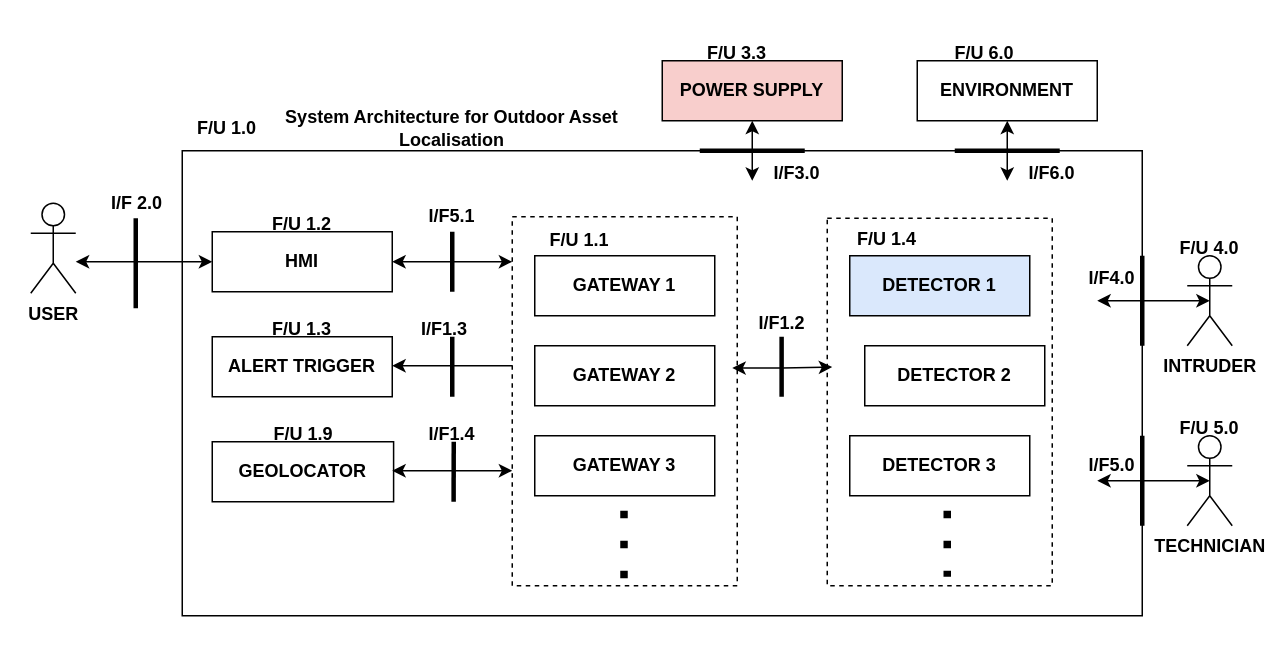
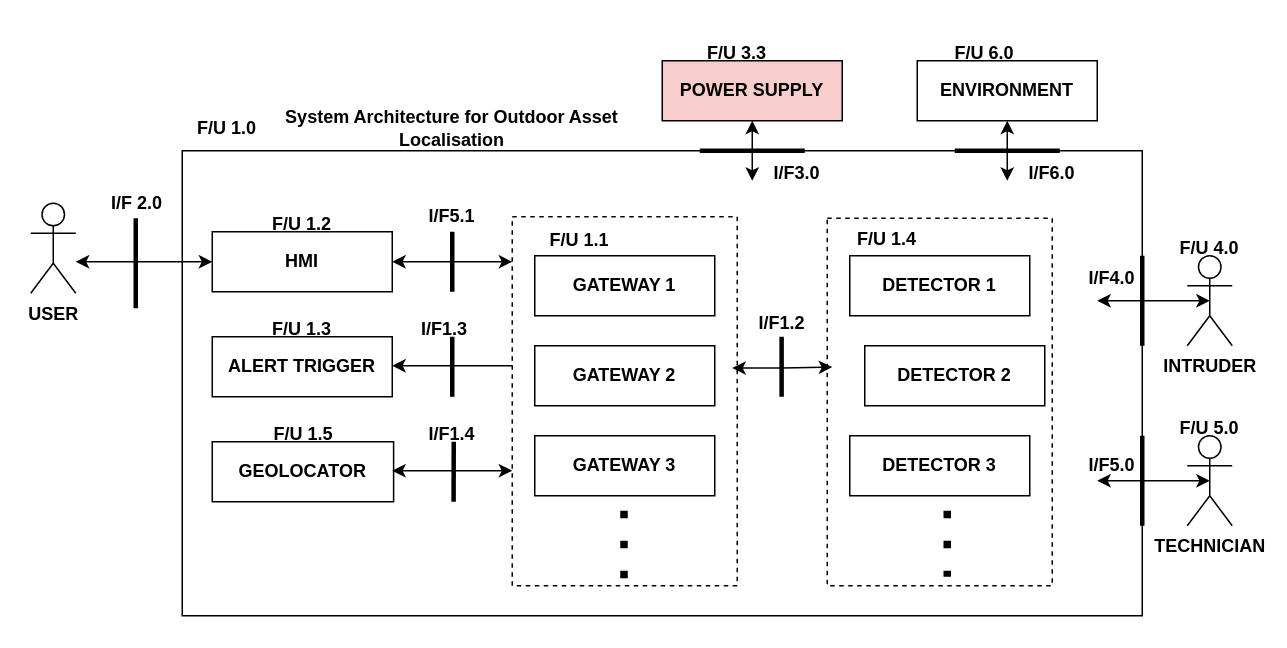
  <mxCell id="0" />
  <mxCell id="1" parent="0" />
  <mxCell id="2" value="" style="rounded=0;whiteSpace=wrap;html=1;movable=1;resizable=1;rotatable=1;deletable=1;editable=1;locked=0;connectable=1;fillColor=none;" vertex="1" parent="1"><mxGeometry x="121" y="100" width="640" height="310" as="geometry" /></mxCell>
  <mxCell id="3" style="edgeStyle=orthogonalEdgeStyle;rounded=0;orthogonalLoop=1;jettySize=auto;html=1;exitX=0.5;exitY=1;exitDx=0;exitDy=0;startArrow=classic;startFill=1;movable=1;resizable=1;rotatable=1;deletable=1;editable=1;locked=0;connectable=1;" edge="1" parent="1" source="4"><mxGeometry relative="1" as="geometry"><mxPoint x="501" y="120" as="targetPoint" /></mxGeometry></mxCell>
  <mxCell id="4" value="&lt;b&gt;POWER SUPPLY&lt;/b&gt;" style="rounded=0;whiteSpace=wrap;html=1;movable=1;resizable=1;rotatable=1;deletable=1;editable=1;locked=0;connectable=1;fillColor=#f8cecc;" vertex="1" parent="1"><mxGeometry x="441" y="40" width="120" height="40" as="geometry" /></mxCell>
  <mxCell id="5" style="edgeStyle=orthogonalEdgeStyle;rounded=0;orthogonalLoop=1;jettySize=auto;html=1;exitX=0.5;exitY=0.5;exitDx=0;exitDy=0;exitPerimeter=0;startArrow=classic;startFill=1;movable=1;resizable=1;rotatable=1;deletable=1;editable=1;locked=0;connectable=1;" edge="1" parent="1" source="6"><mxGeometry relative="1" as="geometry"><mxPoint x="731" y="200" as="targetPoint" /></mxGeometry></mxCell>
  <mxCell id="6" value="&lt;b&gt;INTRUDER&lt;/b&gt;" style="shape=umlActor;verticalLabelPosition=bottom;verticalAlign=top;html=1;outlineConnect=0;movable=1;resizable=1;rotatable=1;deletable=1;editable=1;locked=0;connectable=1;" vertex="1" parent="1"><mxGeometry x="791" y="170" width="30" height="60" as="geometry" /></mxCell>
  <mxCell id="7" style="edgeStyle=orthogonalEdgeStyle;rounded=0;orthogonalLoop=1;jettySize=auto;html=1;exitX=0.5;exitY=0.5;exitDx=0;exitDy=0;exitPerimeter=0;startArrow=classic;startFill=1;movable=1;resizable=1;rotatable=1;deletable=1;editable=1;locked=0;connectable=1;" edge="1" parent="1" source="8"><mxGeometry relative="1" as="geometry"><mxPoint x="731" y="320" as="targetPoint" /></mxGeometry></mxCell>
  <mxCell id="8" value="&lt;b&gt;TECHNICIAN&lt;/b&gt;" style="shape=umlActor;verticalLabelPosition=bottom;verticalAlign=top;html=1;outlineConnect=0;noLabel=0;overflow=visible;movable=1;resizable=1;rotatable=1;deletable=1;editable=1;locked=0;connectable=1;" vertex="1" parent="1"><mxGeometry x="791" y="290" width="30" height="60" as="geometry" /></mxCell>
  <mxCell id="9" value="" style="endArrow=none;html=1;rounded=0;strokeWidth=3;movable=1;resizable=1;rotatable=1;deletable=1;editable=1;locked=0;connectable=1;" edge="1" parent="1"><mxGeometry width="50" height="50" relative="1" as="geometry"><mxPoint x="761" y="350" as="sourcePoint" /><mxPoint x="761" y="290" as="targetPoint" /></mxGeometry></mxCell>
  <mxCell id="10" value="" style="endArrow=none;html=1;rounded=0;strokeWidth=3;movable=1;resizable=1;rotatable=1;deletable=1;editable=1;locked=0;connectable=1;" edge="1" parent="1"><mxGeometry width="50" height="50" relative="1" as="geometry"><mxPoint x="761" y="230" as="sourcePoint" /><mxPoint x="761" y="170" as="targetPoint" /></mxGeometry></mxCell>
  <mxCell id="11" value="" style="endArrow=none;html=1;rounded=0;strokeWidth=3;movable=1;resizable=1;rotatable=1;deletable=1;editable=1;locked=0;connectable=1;" edge="1" parent="1"><mxGeometry width="50" height="50" relative="1" as="geometry"><mxPoint x="466" y="100" as="sourcePoint" /><mxPoint x="536" y="100" as="targetPoint" /></mxGeometry></mxCell>
  <mxCell id="12" style="edgeStyle=orthogonalEdgeStyle;rounded=0;orthogonalLoop=1;jettySize=auto;html=1;startArrow=classic;startFill=1;movable=1;resizable=1;rotatable=1;deletable=1;editable=1;locked=0;connectable=1;" edge="1" parent="1" source="13"><mxGeometry relative="1" as="geometry"><mxPoint x="341" y="174" as="targetPoint" /></mxGeometry></mxCell>
  <mxCell id="13" value="&lt;b&gt;&lt;font&gt;HMI&lt;/font&gt;&lt;/b&gt;" style="rounded=0;whiteSpace=wrap;html=1;movable=1;resizable=1;rotatable=1;deletable=1;editable=1;locked=0;connectable=1;" vertex="1" parent="1"><mxGeometry x="141" y="154" width="120" height="40" as="geometry" /></mxCell>
  <mxCell id="14" value="&lt;b&gt;&lt;font&gt;ALERT TRIGGER&lt;/font&gt;&lt;/b&gt;" style="rounded=0;whiteSpace=wrap;html=1;movable=1;resizable=1;rotatable=1;deletable=1;editable=1;locked=0;connectable=1;" vertex="1" parent="1"><mxGeometry x="141" y="224" width="120" height="40" as="geometry" /></mxCell>
  <mxCell id="15" value="" style="rounded=0;whiteSpace=wrap;html=1;align=center;movable=1;resizable=1;rotatable=1;deletable=1;editable=1;locked=0;connectable=1;fillColor=none;dashed=1;" vertex="1" parent="1"><mxGeometry x="341" y="144" width="150" height="246" as="geometry" /></mxCell>
  <mxCell id="16" value="" style="edgeStyle=orthogonalEdgeStyle;rounded=0;orthogonalLoop=1;jettySize=auto;html=1;startArrow=classic;startFill=1;movable=1;resizable=1;rotatable=1;deletable=1;editable=1;locked=0;connectable=1;entryX=0;entryY=0.5;entryDx=0;entryDy=0;" edge="1" parent="1" source="17" target="13"><mxGeometry relative="1" as="geometry"><mxPoint x="231" y="180" as="targetPoint" /><Array as="points"><mxPoint x="71" y="174" /><mxPoint x="71" y="174" /></Array></mxGeometry></mxCell>
  <mxCell id="17" value="&lt;b&gt;USER&lt;/b&gt;" style="shape=umlActor;verticalLabelPosition=bottom;verticalAlign=top;html=1;outlineConnect=0;movable=1;resizable=1;rotatable=1;deletable=1;editable=1;locked=0;connectable=1;" vertex="1" parent="1"><mxGeometry x="20" y="135" width="30" height="60" as="geometry" /></mxCell>
  <mxCell id="18" value="" style="endArrow=none;html=1;rounded=0;strokeWidth=3;movable=1;resizable=1;rotatable=1;deletable=1;editable=1;locked=0;connectable=1;" edge="1" parent="1"><mxGeometry width="50" height="50" relative="1" as="geometry"><mxPoint x="90" y="205" as="sourcePoint" /><mxPoint x="90" y="145" as="targetPoint" /></mxGeometry></mxCell>
  <mxCell id="19" value="" style="endArrow=none;html=1;rounded=0;strokeWidth=3;movable=1;resizable=1;rotatable=1;deletable=1;editable=1;locked=0;connectable=1;entryX=0.5;entryY=1;entryDx=0;entryDy=0;" edge="1" parent="1" target="27"><mxGeometry width="50" height="50" relative="1" as="geometry"><mxPoint x="301" y="194" as="sourcePoint" /><mxPoint x="301" y="144" as="targetPoint" /></mxGeometry></mxCell>
  <mxCell id="20" value="" style="endArrow=none;html=1;rounded=0;strokeWidth=3;movable=1;resizable=1;rotatable=1;deletable=1;editable=1;locked=0;connectable=1;" edge="1" parent="1"><mxGeometry width="50" height="50" relative="1" as="geometry"><mxPoint x="301" y="264" as="sourcePoint" /><mxPoint x="301" y="224" as="targetPoint" /></mxGeometry></mxCell>
  <mxCell id="21" value="&lt;b&gt;F/U 1.1&lt;/b&gt;" style="text;html=1;align=center;verticalAlign=middle;whiteSpace=wrap;rounded=0;movable=1;resizable=1;rotatable=1;deletable=1;editable=1;locked=0;connectable=1;" vertex="1" parent="1"><mxGeometry x="356" y="150" width="60" height="20" as="geometry" /></mxCell>
  <mxCell id="22" value="&lt;b&gt;F/U 1.2&lt;/b&gt;" style="text;html=1;align=center;verticalAlign=middle;whiteSpace=wrap;rounded=0;movable=1;resizable=1;rotatable=1;deletable=1;editable=1;locked=0;connectable=1;" vertex="1" parent="1"><mxGeometry x="171" y="134" width="60" height="30" as="geometry" /></mxCell>
  <mxCell id="23" value="&lt;b&gt;F/U 5.0&lt;/b&gt;" style="text;html=1;align=center;verticalAlign=middle;whiteSpace=wrap;rounded=0;movable=1;resizable=1;rotatable=1;deletable=1;editable=1;locked=0;connectable=1;" vertex="1" parent="1"><mxGeometry x="776" y="270" width="60" height="30" as="geometry" /></mxCell>
  <mxCell id="24" value="&lt;b&gt;F/U 4.0&lt;/b&gt;" style="text;html=1;align=center;verticalAlign=middle;whiteSpace=wrap;rounded=0;movable=1;resizable=1;rotatable=1;deletable=1;editable=1;locked=0;connectable=1;" vertex="1" parent="1"><mxGeometry x="776" y="150" width="60" height="30" as="geometry" /></mxCell>
  <mxCell id="25" value="&lt;b&gt;F/U 3.3&lt;/b&gt;" style="text;html=1;align=center;verticalAlign=middle;whiteSpace=wrap;rounded=0;movable=1;resizable=1;rotatable=1;deletable=1;editable=1;locked=0;connectable=1;" vertex="1" parent="1"><mxGeometry x="461" y="20" width="60" height="30" as="geometry" /></mxCell>
  <mxCell id="26" value="&lt;b&gt;F/U 1.3&lt;/b&gt;" style="text;html=1;align=center;verticalAlign=middle;whiteSpace=wrap;rounded=0;movable=1;resizable=1;rotatable=1;deletable=1;editable=1;locked=0;connectable=1;" vertex="1" parent="1"><mxGeometry x="171" y="204" width="60" height="30" as="geometry" /></mxCell>
  <mxCell id="27" value="&lt;b&gt;I/F5.1&lt;/b&gt;" style="text;html=1;align=center;verticalAlign=middle;whiteSpace=wrap;rounded=0;movable=1;resizable=1;rotatable=1;deletable=1;editable=1;locked=0;connectable=1;" vertex="1" parent="1"><mxGeometry x="271" y="134" width="60" height="20" as="geometry" /></mxCell>
  <mxCell id="28" value="&lt;b&gt;I/F 2.0&lt;/b&gt;" style="text;html=1;align=center;verticalAlign=middle;whiteSpace=wrap;rounded=0;movable=1;resizable=1;rotatable=1;deletable=1;editable=1;locked=0;connectable=1;" vertex="1" parent="1"><mxGeometry x="61" y="120" width="60" height="30" as="geometry" /></mxCell>
  <mxCell id="29" value="&lt;b&gt;I/F1.3&lt;/b&gt;" style="text;html=1;align=center;verticalAlign=middle;whiteSpace=wrap;rounded=0;movable=1;resizable=1;rotatable=1;deletable=1;editable=1;locked=0;connectable=1;" vertex="1" parent="1"><mxGeometry x="266" y="204" width="60" height="30" as="geometry" /></mxCell>
  <mxCell id="30" value="&lt;b&gt;I/F1.2&lt;/b&gt;" style="text;html=1;align=center;verticalAlign=middle;whiteSpace=wrap;rounded=0;movable=1;resizable=1;rotatable=1;deletable=1;editable=1;locked=0;connectable=1;" vertex="1" parent="1"><mxGeometry x="491" y="200" width="60" height="30" as="geometry" /></mxCell>
  <mxCell id="31" value="&lt;b&gt;I/F5.0&lt;/b&gt;" style="text;html=1;align=center;verticalAlign=middle;whiteSpace=wrap;rounded=0;movable=1;resizable=1;rotatable=1;deletable=1;editable=1;locked=0;connectable=1;" vertex="1" parent="1"><mxGeometry x="711" y="295" width="60" height="30" as="geometry" /></mxCell>
  <mxCell id="32" value="&lt;b&gt;I/F4.0&lt;/b&gt;" style="text;html=1;align=center;verticalAlign=middle;whiteSpace=wrap;rounded=0;movable=1;resizable=1;rotatable=1;deletable=1;editable=1;locked=0;connectable=1;" vertex="1" parent="1"><mxGeometry x="711" y="170" width="60" height="30" as="geometry" /></mxCell>
  <mxCell id="33" value="&lt;b&gt;I/F3.0&lt;/b&gt;" style="text;html=1;align=center;verticalAlign=middle;whiteSpace=wrap;rounded=0;movable=1;resizable=1;rotatable=1;deletable=1;editable=1;locked=0;connectable=1;" vertex="1" parent="1"><mxGeometry x="501" y="100" width="60" height="30" as="geometry" /></mxCell>
  <mxCell id="34" value="&lt;b&gt;F/U 1.0&lt;/b&gt;" style="text;html=1;align=center;verticalAlign=middle;whiteSpace=wrap;rounded=0;movable=1;resizable=1;rotatable=1;deletable=1;editable=1;locked=0;connectable=1;" vertex="1" parent="1"><mxGeometry x="121" y="70" width="60" height="30" as="geometry" /></mxCell>
  <mxCell id="35" value="&lt;b&gt;System Architecture for&amp;nbsp;Outdoor Asset Localisation&lt;/b&gt;" style="text;html=1;align=center;verticalAlign=middle;whiteSpace=wrap;rounded=0;movable=1;resizable=1;rotatable=1;deletable=1;editable=1;locked=0;connectable=1;" vertex="1" parent="1"><mxGeometry x="171" y="70" width="260" height="30" as="geometry" /></mxCell>
  <mxCell id="36" value="&lt;b&gt;F/U 6.0&lt;/b&gt;" style="text;html=1;align=center;verticalAlign=middle;whiteSpace=wrap;rounded=0;movable=1;resizable=1;rotatable=1;deletable=1;editable=1;locked=0;connectable=1;" vertex="1" parent="1"><mxGeometry x="626" y="20" width="60" height="30" as="geometry" /></mxCell>
  <mxCell id="37" value="&lt;b&gt;ENVIRONMENT&lt;/b&gt;" style="rounded=0;whiteSpace=wrap;html=1;movable=1;resizable=1;rotatable=1;deletable=1;editable=1;locked=0;connectable=1;" vertex="1" parent="1"><mxGeometry x="611" y="40" width="120" height="40" as="geometry" /></mxCell>
  <mxCell id="38" style="edgeStyle=orthogonalEdgeStyle;rounded=0;orthogonalLoop=1;jettySize=auto;html=1;exitX=0.5;exitY=1;exitDx=0;exitDy=0;startArrow=classic;startFill=1;movable=1;resizable=1;rotatable=1;deletable=1;editable=1;locked=0;connectable=1;" edge="1" parent="1" source="37"><mxGeometry relative="1" as="geometry"><mxPoint x="671" y="120" as="targetPoint" /></mxGeometry></mxCell>
  <mxCell id="39" value="" style="endArrow=none;html=1;rounded=0;strokeWidth=3;movable=1;resizable=1;rotatable=1;deletable=1;editable=1;locked=0;connectable=1;" edge="1" parent="1"><mxGeometry width="50" height="50" relative="1" as="geometry"><mxPoint x="636" y="100" as="sourcePoint" /><mxPoint x="706" y="100" as="targetPoint" /></mxGeometry></mxCell>
  <mxCell id="40" value="&lt;b&gt;I/F6.0&lt;/b&gt;" style="text;html=1;align=center;verticalAlign=middle;whiteSpace=wrap;rounded=0;movable=1;resizable=1;rotatable=1;deletable=1;editable=1;locked=0;connectable=1;" vertex="1" parent="1"><mxGeometry x="671" y="100" width="60" height="30" as="geometry" /></mxCell>
  <mxCell id="41" value="" style="endArrow=none;html=1;rounded=0;strokeWidth=3;movable=1;resizable=1;rotatable=1;deletable=1;editable=1;locked=0;connectable=1;" edge="1" parent="1"><mxGeometry width="50" height="50" relative="1" as="geometry"><mxPoint x="301.9" y="334" as="sourcePoint" /><mxPoint x="302" y="294" as="targetPoint" /></mxGeometry></mxCell>
  <mxCell id="42" value="&lt;b&gt;I/F1.4&lt;/b&gt;" style="text;html=1;align=center;verticalAlign=middle;whiteSpace=wrap;rounded=0;movable=1;resizable=1;rotatable=1;deletable=1;editable=1;locked=0;connectable=1;" vertex="1" parent="1"><mxGeometry x="271" y="274" width="60" height="30" as="geometry" /></mxCell>
  <mxCell id="43" value="&lt;b&gt;&lt;font&gt;GEOLOCATOR&lt;/font&gt;&lt;/b&gt;" style="rounded=0;whiteSpace=wrap;html=1;movable=1;resizable=1;rotatable=1;deletable=1;editable=1;locked=0;connectable=1;" vertex="1" parent="1"><mxGeometry x="141" y="294" width="120.9" height="40" as="geometry" /></mxCell>
- <mxCell id="44" value="&lt;b&gt;F/U 1.9&lt;/b&gt;" style="text;html=1;align=center;verticalAlign=middle;whiteSpace=wrap;rounded=0;movable=1;resizable=1;rotatable=1;deletable=1;editable=1;locked=0;connectable=1;" vertex="1" parent="1"><mxGeometry x="171.9" y="274" width="60" height="30" as="geometry" /></mxCell>
+ <mxCell id="44" value="&lt;b&gt;F/U 1.5&lt;/b&gt;" style="text;html=1;align=center;verticalAlign=middle;whiteSpace=wrap;rounded=0;movable=1;resizable=1;rotatable=1;deletable=1;editable=1;locked=0;connectable=1;" vertex="1" parent="1"><mxGeometry x="171.9" y="274" width="60" height="30" as="geometry" /></mxCell>
  <mxCell id="45" style="edgeStyle=orthogonalEdgeStyle;rounded=0;orthogonalLoop=1;jettySize=auto;html=1;startArrow=classic;startFill=1;endArrow=none;movable=1;resizable=1;rotatable=1;deletable=1;editable=1;locked=0;connectable=1;" edge="1" parent="1"><mxGeometry relative="1" as="geometry"><mxPoint x="341" y="243.31" as="targetPoint" /><mxPoint x="261" y="243.31" as="sourcePoint" /></mxGeometry></mxCell>
  <mxCell id="46" value="&lt;b&gt;&lt;font&gt;GATEWAY 1&lt;/font&gt;&lt;/b&gt;" style="rounded=0;whiteSpace=wrap;html=1;movable=1;resizable=1;rotatable=1;deletable=1;editable=1;locked=0;connectable=1;" vertex="1" parent="1"><mxGeometry x="356" y="170" width="120" height="40" as="geometry" /></mxCell>
  <mxCell id="47" value="&lt;b&gt;&lt;font&gt;GATEWAY 2&lt;/font&gt;&lt;/b&gt;" style="rounded=0;whiteSpace=wrap;html=1;movable=1;resizable=1;rotatable=1;deletable=1;editable=1;locked=0;connectable=1;" vertex="1" parent="1"><mxGeometry x="356" y="230" width="120" height="40" as="geometry" /></mxCell>
  <mxCell id="48" value="&lt;b&gt;&lt;font&gt;GATEWAY 3&lt;/font&gt;&lt;/b&gt;" style="rounded=0;whiteSpace=wrap;html=1;movable=1;resizable=1;rotatable=1;deletable=1;editable=1;locked=0;connectable=1;" vertex="1" parent="1"><mxGeometry x="356" y="290" width="120" height="40" as="geometry" /></mxCell>
  <mxCell id="49" style="edgeStyle=orthogonalEdgeStyle;rounded=0;orthogonalLoop=1;jettySize=auto;html=1;startArrow=classic;startFill=1;endArrow=classic;endFill=1;movable=1;resizable=1;rotatable=1;deletable=1;editable=1;locked=0;connectable=1;" edge="1" parent="1"><mxGeometry relative="1" as="geometry"><mxPoint x="341" y="313.31" as="targetPoint" /><mxPoint x="261" y="313.31" as="sourcePoint" /></mxGeometry></mxCell>
  <mxCell id="50" value="" style="rounded=0;whiteSpace=wrap;html=1;align=center;movable=1;resizable=1;rotatable=1;deletable=1;editable=1;locked=0;connectable=1;fillColor=none;dashed=1;" vertex="1" parent="1"><mxGeometry x="551" y="145" width="150" height="245" as="geometry" /></mxCell>
- <mxCell id="51" value="&lt;b&gt;&lt;font&gt;DETECTOR 1&lt;/font&gt;&lt;/b&gt;" style="rounded=0;whiteSpace=wrap;html=1;movable=1;resizable=1;rotatable=1;deletable=1;editable=1;locked=0;connectable=1;fillColor=#dae8fc;" vertex="1" parent="1"><mxGeometry x="566" y="170" width="120" height="40" as="geometry" /></mxCell>
+ <mxCell id="51" value="&lt;b&gt;&lt;font&gt;DETECTOR 1&lt;/font&gt;&lt;/b&gt;" style="rounded=0;whiteSpace=wrap;html=1;movable=1;resizable=1;rotatable=1;deletable=1;editable=1;locked=0;connectable=1;" vertex="1" parent="1"><mxGeometry x="566" y="170" width="120" height="40" as="geometry" /></mxCell>
  <mxCell id="52" value="&lt;b&gt;DETECTOR&lt;/b&gt;&lt;b&gt;&lt;font&gt;&amp;nbsp;2&lt;/font&gt;&lt;/b&gt;" style="rounded=0;whiteSpace=wrap;html=1;movable=1;resizable=1;rotatable=1;deletable=1;editable=1;locked=0;connectable=1;" vertex="1" parent="1"><mxGeometry x="576" y="230" width="120" height="40" as="geometry" /></mxCell>
  <mxCell id="53" value="&lt;b&gt;DETECTOR&lt;/b&gt;&lt;b&gt;&lt;font&gt;&amp;nbsp;3&lt;/font&gt;&lt;/b&gt;" style="rounded=0;whiteSpace=wrap;html=1;movable=1;resizable=1;rotatable=1;deletable=1;editable=1;locked=0;connectable=1;" vertex="1" parent="1"><mxGeometry x="566" y="290" width="120" height="40" as="geometry" /></mxCell>
  <mxCell id="54" value="&lt;b&gt;F/U 1.4&lt;/b&gt;" style="text;html=1;align=center;verticalAlign=middle;whiteSpace=wrap;rounded=0;movable=1;resizable=1;rotatable=1;deletable=1;editable=1;locked=0;connectable=1;" vertex="1" parent="1"><mxGeometry x="561" y="144" width="60" height="30" as="geometry" /></mxCell>
  <mxCell id="55" value="" style="endArrow=none;html=1;rounded=0;strokeWidth=3;movable=1;resizable=1;rotatable=1;deletable=1;editable=1;locked=0;connectable=1;entryX=0.5;entryY=1;entryDx=0;entryDy=0;" edge="1" parent="1"><mxGeometry width="50" height="50" relative="1" as="geometry"><mxPoint x="520.58" y="264" as="sourcePoint" /><mxPoint x="520.58" y="224" as="targetPoint" /></mxGeometry></mxCell>
  <mxCell id="56" value="" style="endArrow=none;dashed=1;html=1;strokeWidth=5;rounded=1;curved=0;comic=0;orthogonal=0;orthogonalLoop=0;noJump=0;ignoreEdge=0;dashPattern=1 3;movable=1;resizable=1;rotatable=1;deletable=1;editable=1;locked=0;connectable=1;fontStyle=2" edge="1" parent="1"><mxGeometry width="50" height="50" relative="1" as="geometry"><mxPoint x="631" y="340" as="sourcePoint" /><mxPoint x="631" y="384" as="targetPoint" /></mxGeometry></mxCell>
  <mxCell id="57" value="" style="endArrow=none;dashed=1;html=1;strokeWidth=5;rounded=1;curved=0;comic=0;orthogonal=0;orthogonalLoop=0;noJump=0;ignoreEdge=0;dashPattern=1 3;movable=1;resizable=1;rotatable=1;deletable=1;editable=1;locked=0;connectable=1;fontStyle=2" edge="1" parent="1"><mxGeometry width="50" height="50" relative="1" as="geometry"><mxPoint x="415.5" y="340" as="sourcePoint" /><mxPoint x="415.5" y="390" as="targetPoint" /></mxGeometry></mxCell>
  <mxCell id="58" style="edgeStyle=orthogonalEdgeStyle;rounded=0;orthogonalLoop=1;jettySize=auto;html=1;startArrow=classic;startFill=1;endArrow=classic;endFill=1;movable=1;resizable=1;rotatable=1;deletable=1;editable=1;locked=0;connectable=1;exitX=0.978;exitY=0.41;exitDx=0;exitDy=0;exitPerimeter=0;entryX=0.022;entryY=0.405;entryDx=0;entryDy=0;entryPerimeter=0;" edge="1" parent="1" source="15" target="50"><mxGeometry relative="1" as="geometry"><mxPoint x="551" y="260" as="targetPoint" /><mxPoint x="481" y="243.71" as="sourcePoint" /></mxGeometry></mxCell>
